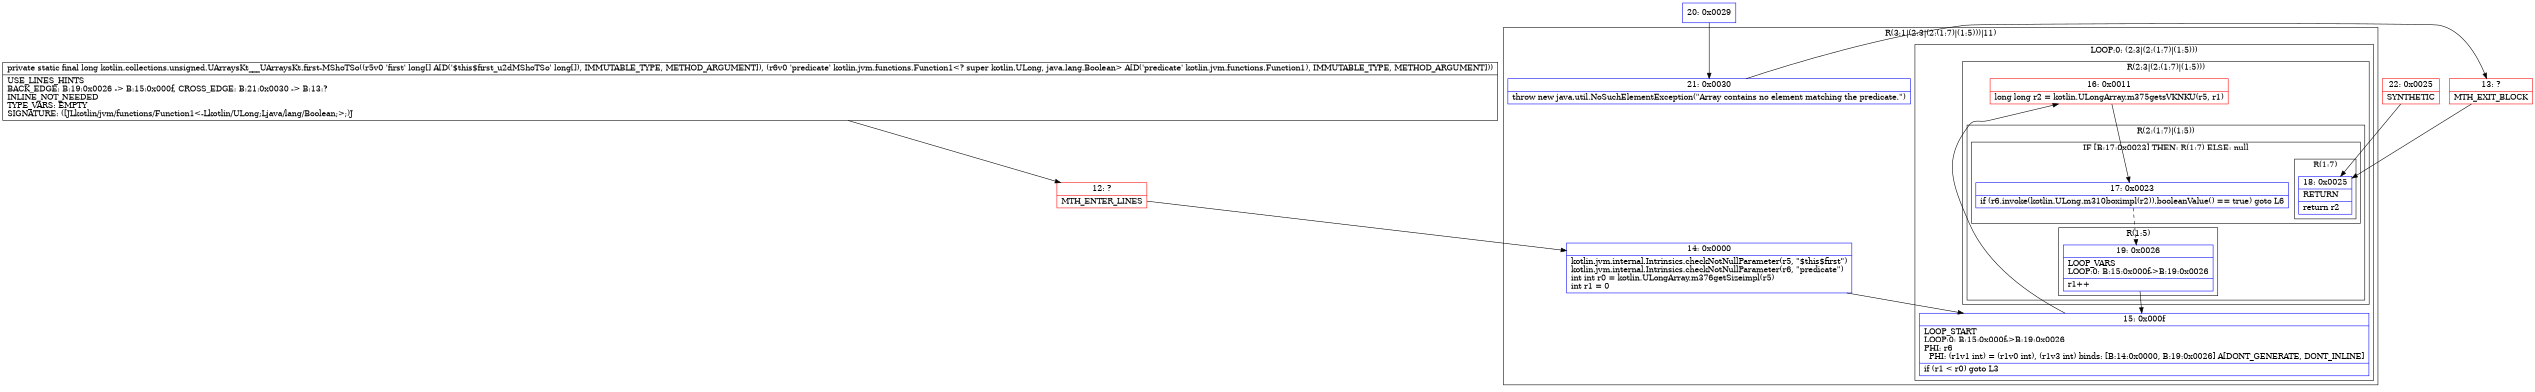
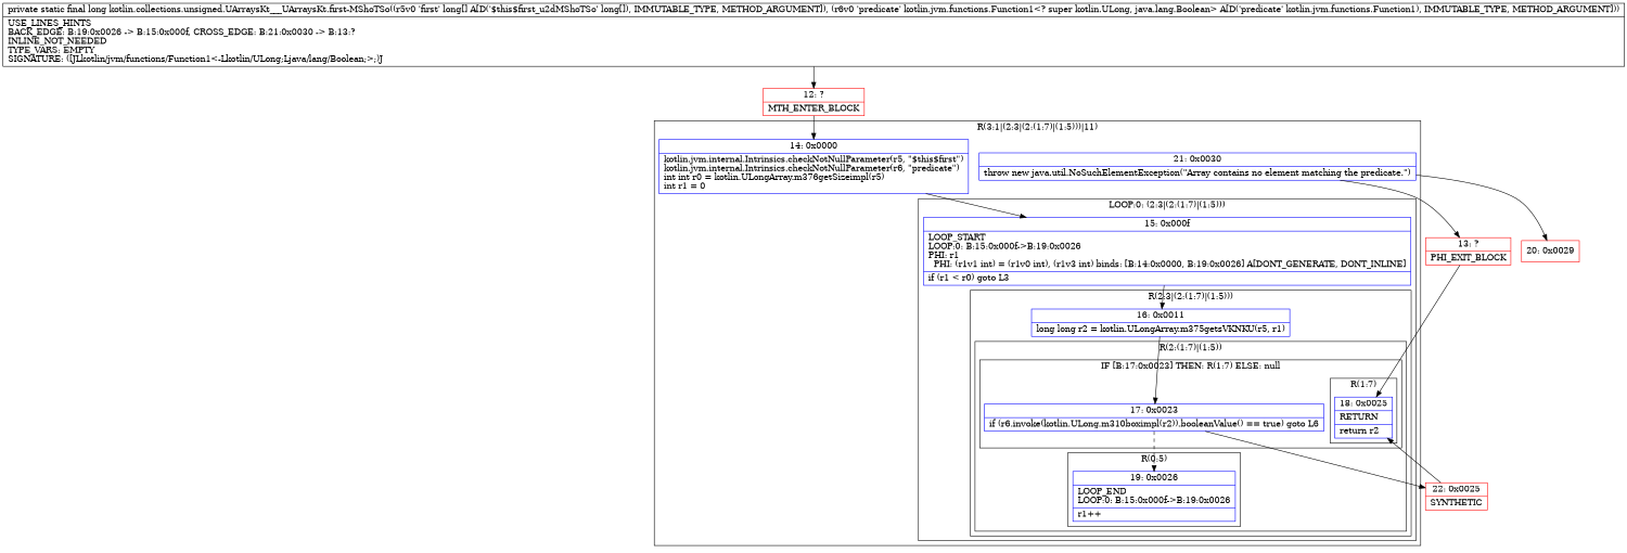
  digraph {
    node [color=blue shape=record]
    n1 [label="{18\:\ 0x0025|RETURN\l|return r2\l}"]
    n2 [label="{17\:\ 0x0023|if (r6.invoke(kotlin.ULong.m310boximpl(r2)).booleanValue() == true) goto L6\l}"]
-   n3 [label="{19\:\ 0x0026|LOOP_VARS\lLOOP:0: B:15:0x000f\-\>B:19:0x0026\l|r1++\l}"]
-   n4 [color=red label="{16\:\ 0x0011|long long r2 = kotlin.ULongArray.m375getsVKNKU(r5, r1)\l}"]
-   n5 [label="{15\:\ 0x000f|LOOP_START\lLOOP:0: B:15:0x000f\-\>B:19:0x0026\lPHI: r6 \l  PHI: (r1v1 int) = (r1v0 int), (r1v3 int) binds: [B:14:0x0000, B:19:0x0026] A[DONT_GENERATE, DONT_INLINE]\l|if (r1 \< r0) goto L3\l}"]
+   n3 [label="{19\:\ 0x0026|LOOP_END\lLOOP:0: B:15:0x000f\-\>B:19:0x0026\l|r1++\l}"]
+   n4 [label="{16\:\ 0x0011|long long r2 = kotlin.ULongArray.m375getsVKNKU(r5, r1)\l}"]
+   n5 [label="{15\:\ 0x000f|LOOP_START\lLOOP:0: B:15:0x000f\-\>B:19:0x0026\lPHI: r1 \l  PHI: (r1v1 int) = (r1v0 int), (r1v3 int) binds: [B:14:0x0000, B:19:0x0026] A[DONT_GENERATE, DONT_INLINE]\l|if (r1 \< r0) goto L3\l}"]
    n6 [label="{14\:\ 0x0000|kotlin.jvm.internal.Intrinsics.checkNotNullParameter(r5, \"$this$first\")\lkotlin.jvm.internal.Intrinsics.checkNotNullParameter(r6, \"predicate\")\lint int r0 = kotlin.ULongArray.m376getSizeimpl(r5)\lint r1 = 0\l}"]
    n7 [label="{21\:\ 0x0030|throw new java.util.NoSuchElementException(\"Array contains no element matching the predicate.\")\l}"]
    n8 [color=red label="{22\:\ 0x0025|SYNTHETIC\l}"]
-   n9 [color=red label="{13\:\ ?|MTH_EXIT_BLOCK\l}"]
-   n10 [color=red label="{12\:\ ?|MTH_ENTER_LINES\l}"]
-   n11 [label="{20\:\ 0x0029}"]
+   n9 [color=red label="{13\:\ ?|PHI_EXIT_BLOCK\l}"]
+   n10 [color=red label="{12\:\ ?|MTH_ENTER_BLOCK\l}"]
+   n11 [color=red label="{20\:\ 0x0029}"]
    n12 [label="{private static final long kotlin.collections.unsigned.UArraysKt___UArraysKt.first\-MShoTSo((r5v0 'first' long[] A[D('$this$first_u2dMShoTSo' long[]), IMMUTABLE_TYPE, METHOD_ARGUMENT]), (r6v0 'predicate' kotlin.jvm.functions.Function1\<? super kotlin.ULong, java.lang.Boolean\> A[D('predicate' kotlin.jvm.functions.Function1), IMMUTABLE_TYPE, METHOD_ARGUMENT]))  | USE_LINES_HINTS\lBACK_EDGE: B:19:0x0026 \-\> B:15:0x000f, CROSS_EDGE: B:21:0x0030 \-\> B:13:?\lINLINE_NOT_NEEDED\lTYPE_VARS: EMPTY\lSIGNATURE: ([JLkotlin\/jvm\/functions\/Function1\<\-Lkotlin\/ULong;Ljava\/lang\/Boolean;\>;)J\l}" color=""]
    subgraph cluster_1 {
      label="R(3:1|(2:3|(2:(1:7)|(1:5)))|11)"
      n6
      n7
      subgraph cluster_2 {
        label="LOOP:0: (2:3|(2:(1:7)|(1:5)))"
        n5
        subgraph cluster_3 {
          label="R(2:3|(2:(1:7)|(1:5)))"
          n4
          subgraph cluster_4 {
            label="R(2:(1:7)|(1:5))"
            subgraph cluster_5 {
              label="IF [B:17:0x0023] THEN: R(1:7) ELSE: null"
              n2
              subgraph cluster_6 {
                label="R(1:7)"
                n1
              }
            }
            subgraph cluster_7 {
-             label="R(1:5)"
+             label="R(0:5)"
              n3
            }
          }
        }
      }
    }
    n2 -> n3 [style=dashed]
-   n3 -> n5
+   n2 -> n8
    n4 -> n2
    n5 -> n4
    n6 -> n5
    n7 -> n9
    n8 -> n1
    n9 -> n1
    n10 -> n6
-   n11 -> n7
+   n7 -> n11
    n12 -> n10
  }
